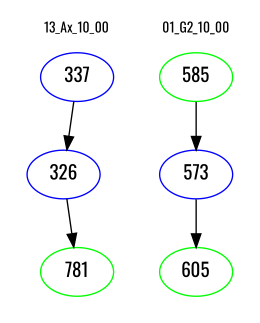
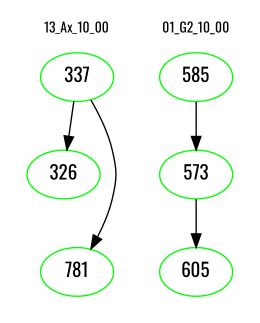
  digraph {
    fontname=Oswald
    node [color=green fontname=Oswald]
    edge [color=black fontname=Oswald]
-   n1 [color=blue label=337]
-   n2 [color=blue label=326]
+   n1 [label=337]
+   n2 [label=326]
    n3 [label=781]
    n4 [label=585]
-   n5 [color=blue label=573]
+   n5 [label=573]
    n6 [label=605]
    subgraph cluster_1 {
      color=white
      fontsize=10
      label="13_Ax_10_00"
      n1
      n2
      n3
    }
    subgraph cluster_2 {
      color=white
      fontsize=10
      label="01_G2_10_00"
      n4
      n5
      n6
    }
    n1 -> n2
-   n2 -> n3
+   n1 -> n3
    n4 -> n5
    n5 -> n6
  }
